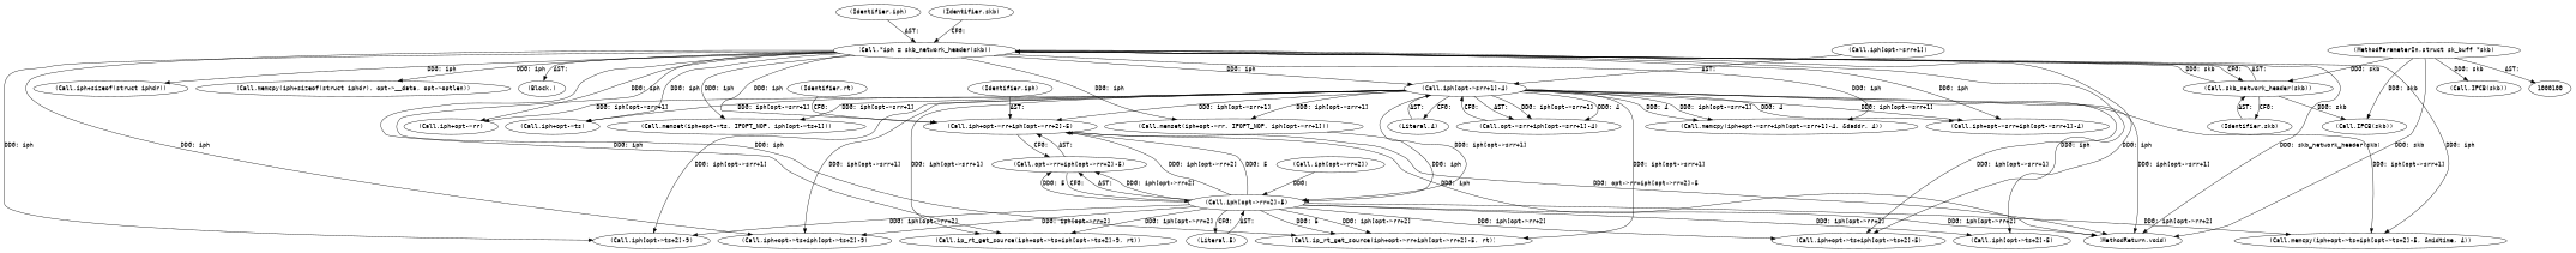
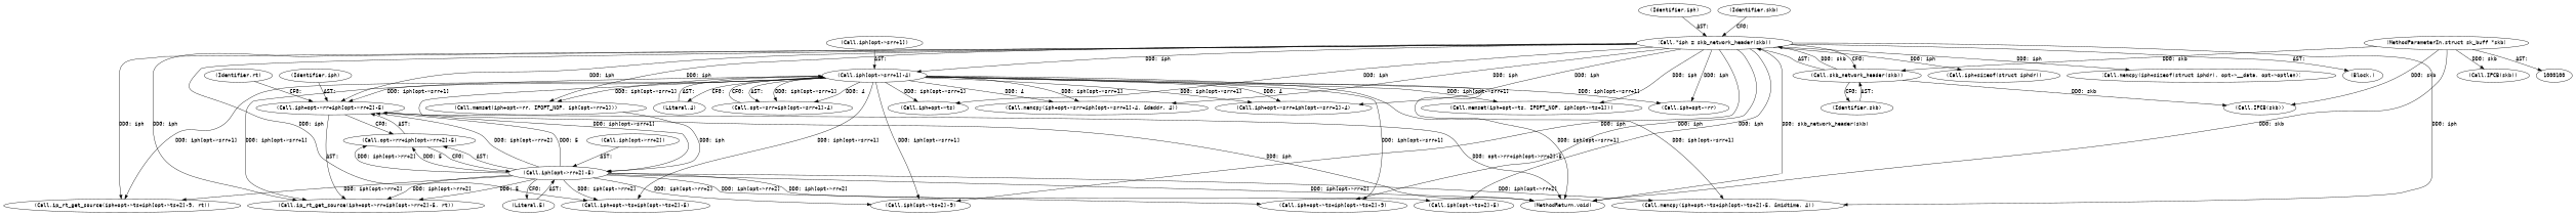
  digraph {
    fontname="DejaVu Sans Mono"
    node [fontname="DejaVu Sans Mono"]
    edge [fontname="DejaVu Sans Mono"]
    n1 [label="(Call,iph+opt->rr+iph[opt->rr+2]-5)"]
    n2 [label="(Call,opt->rr+iph[opt->rr+2]-5)"]
    n3 [label="(Call,ip_rt_get_source(iph+opt->rr+iph[opt->rr+2]-5, rt))"]
    n4 [label="(MethodReturn,void)"]
    n5 [label="(Call,iph[opt->rr+2]-5)"]
    n6 [label="(Call,ip_rt_get_source(iph+opt->ts+iph[opt->ts+2]-9, rt))"]
    n7 [label="(Call,iph+opt->ts+iph[opt->ts+2]-5)"]
    n8 [label="(Call,iph[opt->ts+2]-5)"]
    n9 [label="(Literal,5)"]
    n10 [label="(Call,iph[opt->ts+2]-9)"]
    n11 [label="(Call,iph+opt->ts+iph[opt->ts+2]-9)"]
    n12 [label="(Call,memcpy(iph+opt->ts+iph[opt->ts+2]-5, &midtime, 4))"]
    n13 [label="(Call,*iph = skb_network_header(skb))"]
    n14 [label="(Call,skb_network_header(skb))"]
    n15 [label="(Call,iph[opt->srr+1]-4)"]
    n16 [label="(Call,iph+sizeof(struct iphdr))"]
    n17 [label="(Call,memcpy(iph+opt->srr+iph[opt->srr+1]-4, &daddr, 4))"]
    n18 [label="(Call,iph+opt->ts)"]
    n19 [label="(Call,memcpy(iph+sizeof(struct iphdr), opt->__data, opt->optlen))"]
    n20 [label="(Call,iph+opt->srr+iph[opt->srr+1]-4)"]
    n21 [label="(Call,iph+opt->rr)"]
    n22 [label="(Block,)"]
    n23 [label="(Call,memset(iph+opt->rr, IPOPT_NOP, iph[opt->rr+1]))"]
    n24 [label="(Call,memset(iph+opt->ts, IPOPT_NOP, iph[opt->ts+1]))"]
    n25 [label="(Identifier,skb)"]
    n26 [label="(Call,IPCB(skb))"]
    n27 [label="(Literal,4)"]
    n28 [label="(Call,opt->srr+iph[opt->srr+1]-4)"]
    n29 [label="(MethodParameterIn,struct sk_buff *skb)"]
    n30 [label="(Call,IPCB(skb))"]
    1000100
    n32 [label="(Identifier,iph)"]
    n33 [label="(Call,iph[opt->srr+1])"]
    n34 [label="(Identifier,rt)"]
    n35 [label="(Identifier,skb)"]
    n36 [label="(Call,iph[opt->rr+2])"]
    n37 [label="(Identifier,iph)"]
    n1 -> n2 [label="CFG: "]
+   n1 -> n3 [label="AST: "]
    n1 -> n4 [label="DDG: iph"]
    n1 -> n4 [label="DDG: opt->rr+iph[opt->rr+2]-5"]
    n2 -> n1 [label="AST: "]
    n2 -> n5 [label="CFG: "]
    n5 -> n1 [label="DDG: iph[opt->rr+2]"]
    n5 -> n1 [label="DDG: 5"]
    n5 -> n2 [label="AST: "]
    n5 -> n2 [label="DDG: iph[opt->rr+2]"]
    n5 -> n2 [label="DDG: 5"]
    n5 -> n3 [label="DDG: iph[opt->rr+2]"]
    n5 -> n3 [label="DDG: 5"]
    n5 -> n4 [label="DDG: iph[opt->rr+2]"]
    n5 -> n6 [label="DDG: iph[opt->rr+2]"]
    n5 -> n7 [label="DDG: iph[opt->rr+2]"]
    n5 -> n8 [label="DDG: iph[opt->rr+2]"]
    n5 -> n9 [label="CFG: "]
    n5 -> n10 [label="DDG: iph[opt->rr+2]"]
    n5 -> n11 [label="DDG: iph[opt->rr+2]"]
    n5 -> n12 [label="DDG: iph[opt->rr+2]"]
    n9 -> n5 [label="AST: "]
    n13 -> n1 [label="DDG: iph"]
    n13 -> n3 [label="DDG: iph"]
    n13 -> n4 [label="DDG: skb_network_header(skb)"]
    n13 -> n6 [label="DDG: iph"]
    n13 -> n7 [label="DDG: iph"]
    n13 -> n8 [label="DDG: iph"]
    n13 -> n10 [label="DDG: iph"]
    n13 -> n11 [label="DDG: iph"]
    n13 -> n12 [label="DDG: iph"]
    n13 -> n14 [label="CFG: "]
    n13 -> n15 [label="DDG: iph"]
    n13 -> n16 [label="DDG: iph"]
    n13 -> n17 [label="DDG: iph"]
    n13 -> n18 [label="DDG: iph"]
    n13 -> n19 [label="DDG: iph"]
    n13 -> n20 [label="DDG: iph"]
    n13 -> n21 [label="DDG: iph"]
    n13 -> n22 [label="AST: "]
    n13 -> n23 [label="DDG: iph"]
    n13 -> n24 [label="DDG: iph"]
    n14 -> n13 [label="AST: "]
    n14 -> n13 [label="DDG: skb"]
    n14 -> n25 [label="CFG: "]
    n14 -> n26 [label="DDG: skb"]
    n15 -> n1 [label="DDG: iph[opt->srr+1]"]
    n15 -> n3 [label="DDG: iph[opt->srr+1]"]
    n15 -> n4 [label="DDG: iph[opt->srr+1]"]
    n15 -> n5 [label="DDG: iph[opt->srr+1]"]
    n15 -> n6 [label="DDG: iph[opt->srr+1]"]
    n15 -> n7 [label="DDG: iph[opt->srr+1]"]
    n15 -> n10 [label="DDG: iph[opt->srr+1]"]
    n15 -> n11 [label="DDG: iph[opt->srr+1]"]
    n15 -> n12 [label="DDG: iph[opt->srr+1]"]
    n15 -> n17 [label="DDG: iph[opt->srr+1]"]
    n15 -> n17 [label="DDG: 4"]
    n15 -> n18 [label="DDG: iph[opt->srr+1]"]
    n15 -> n20 [label="DDG: iph[opt->srr+1]"]
    n15 -> n20 [label="DDG: 4"]
    n15 -> n21 [label="DDG: iph[opt->srr+1]"]
    n15 -> n23 [label="DDG: iph[opt->srr+1]"]
    n15 -> n24 [label="DDG: iph[opt->srr+1]"]
    n15 -> n27 [label="CFG: "]
    n15 -> n28 [label="AST: "]
    n15 -> n28 [label="DDG: iph[opt->srr+1]"]
    n15 -> n28 [label="DDG: 4"]
    n23 -> n5 [label="DDG: iph"]
    n25 -> n14 [label="AST: "]
    n27 -> n15 [label="AST: "]
    n28 -> n15 [label="CFG: "]
    n29 -> n4 [label="DDG: skb"]
    n29 -> n14 [label="DDG: skb"]
    n29 -> n26 [label="DDG: skb"]
    n29 -> n30 [label="DDG: skb"]
    n29 -> 1000100 [label="AST: "]
    n32 -> n13 [label="AST: "]
    n33 -> n15 [label="AST: "]
    n34 -> n1 [label="CFG: "]
    n35 -> n13 [label="CFG: "]
-   n36 -> n5 [label="DDG: "]
+   n36 -> n5 [label="AST: "]
    n37 -> n1 [label="AST: "]
  }
